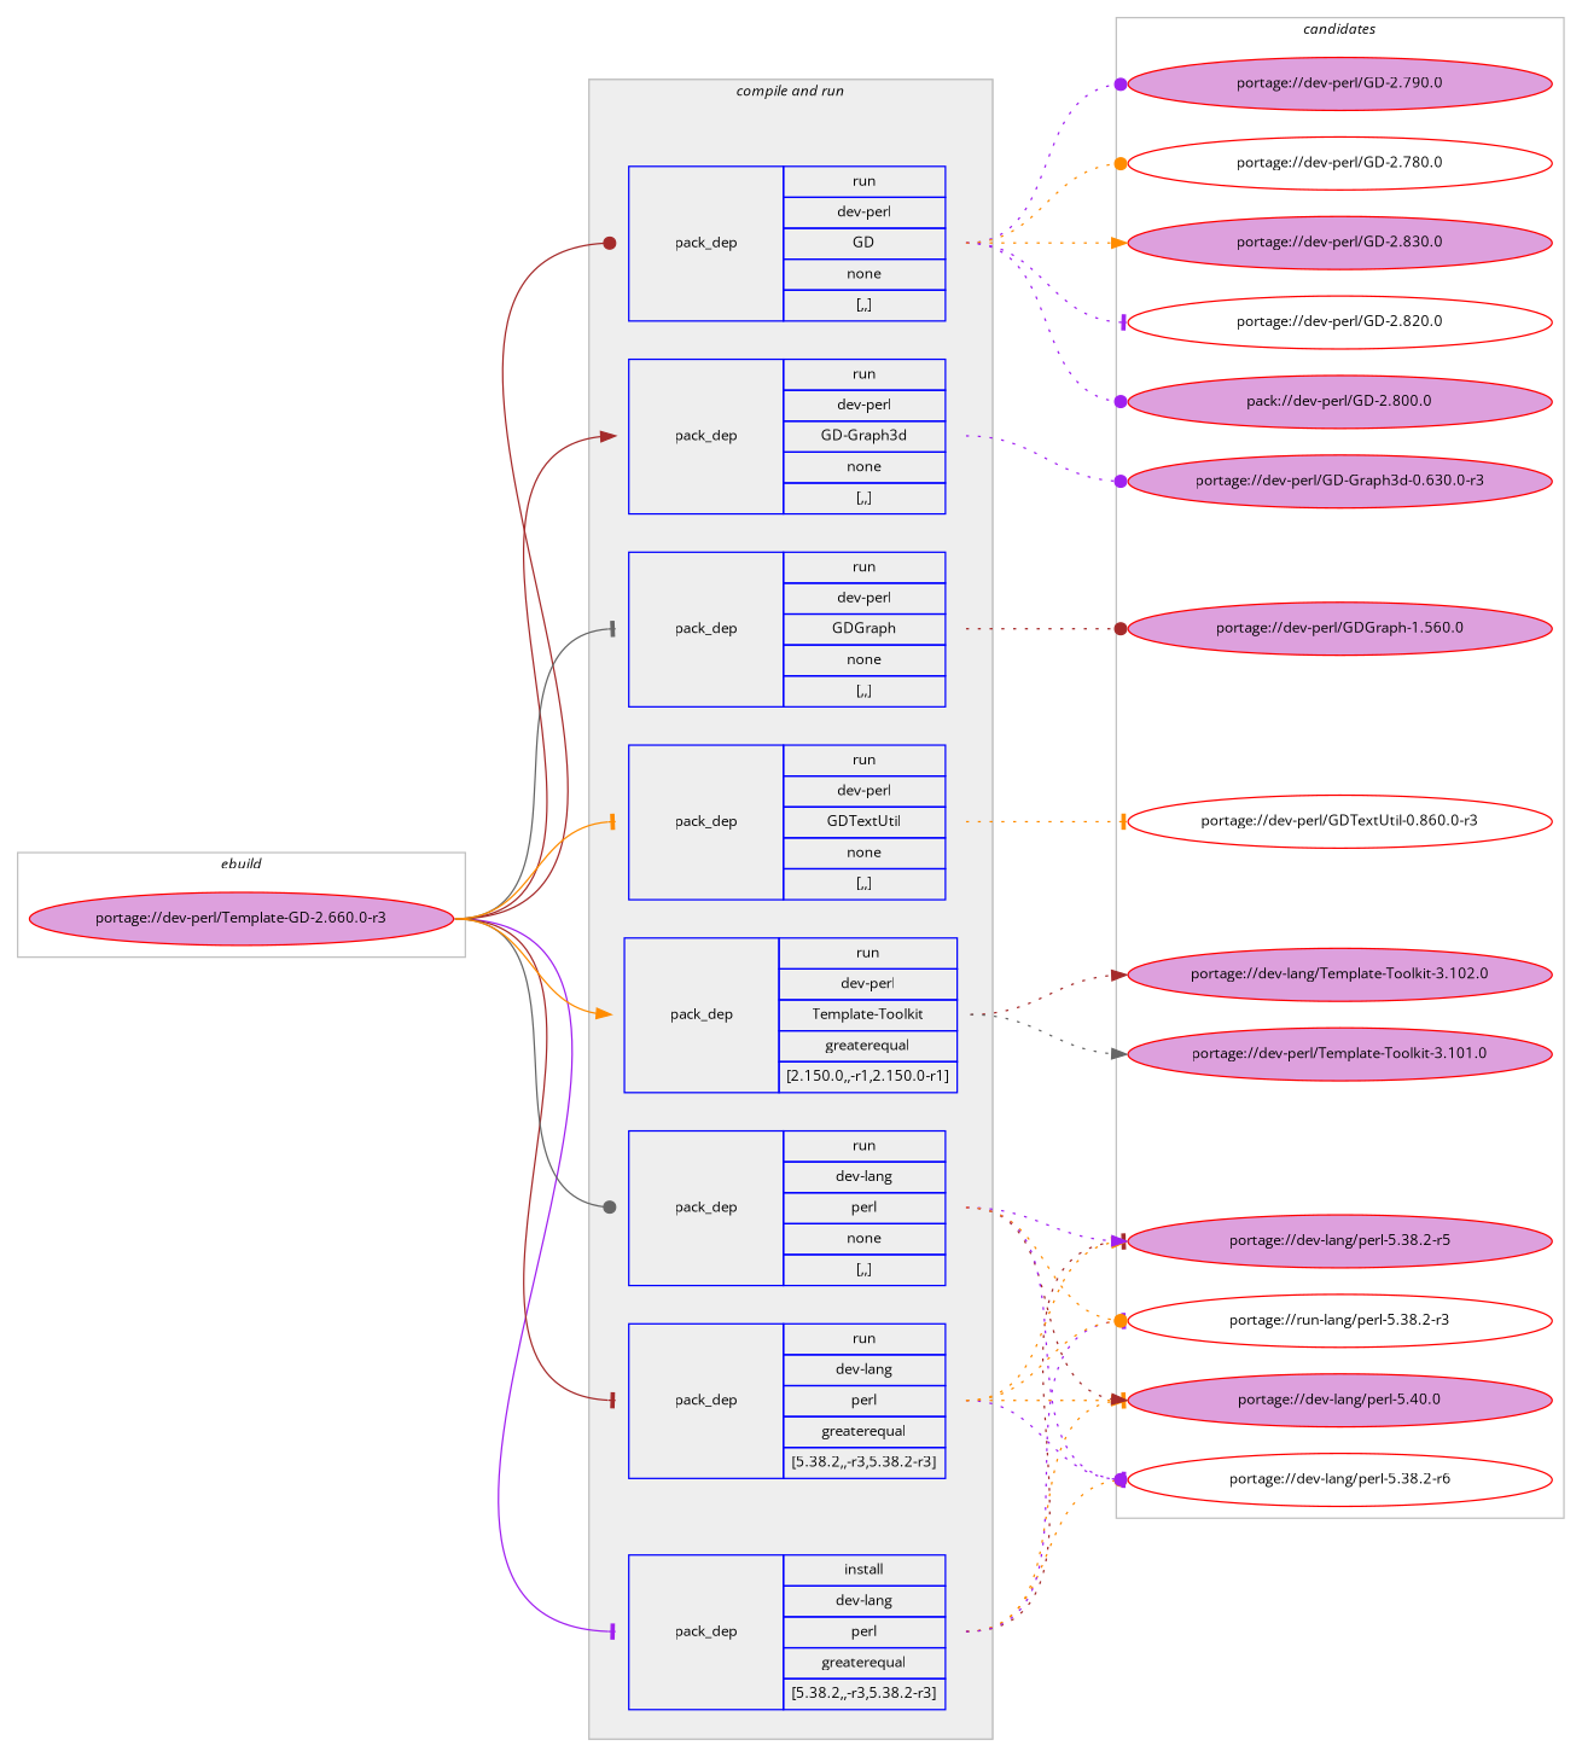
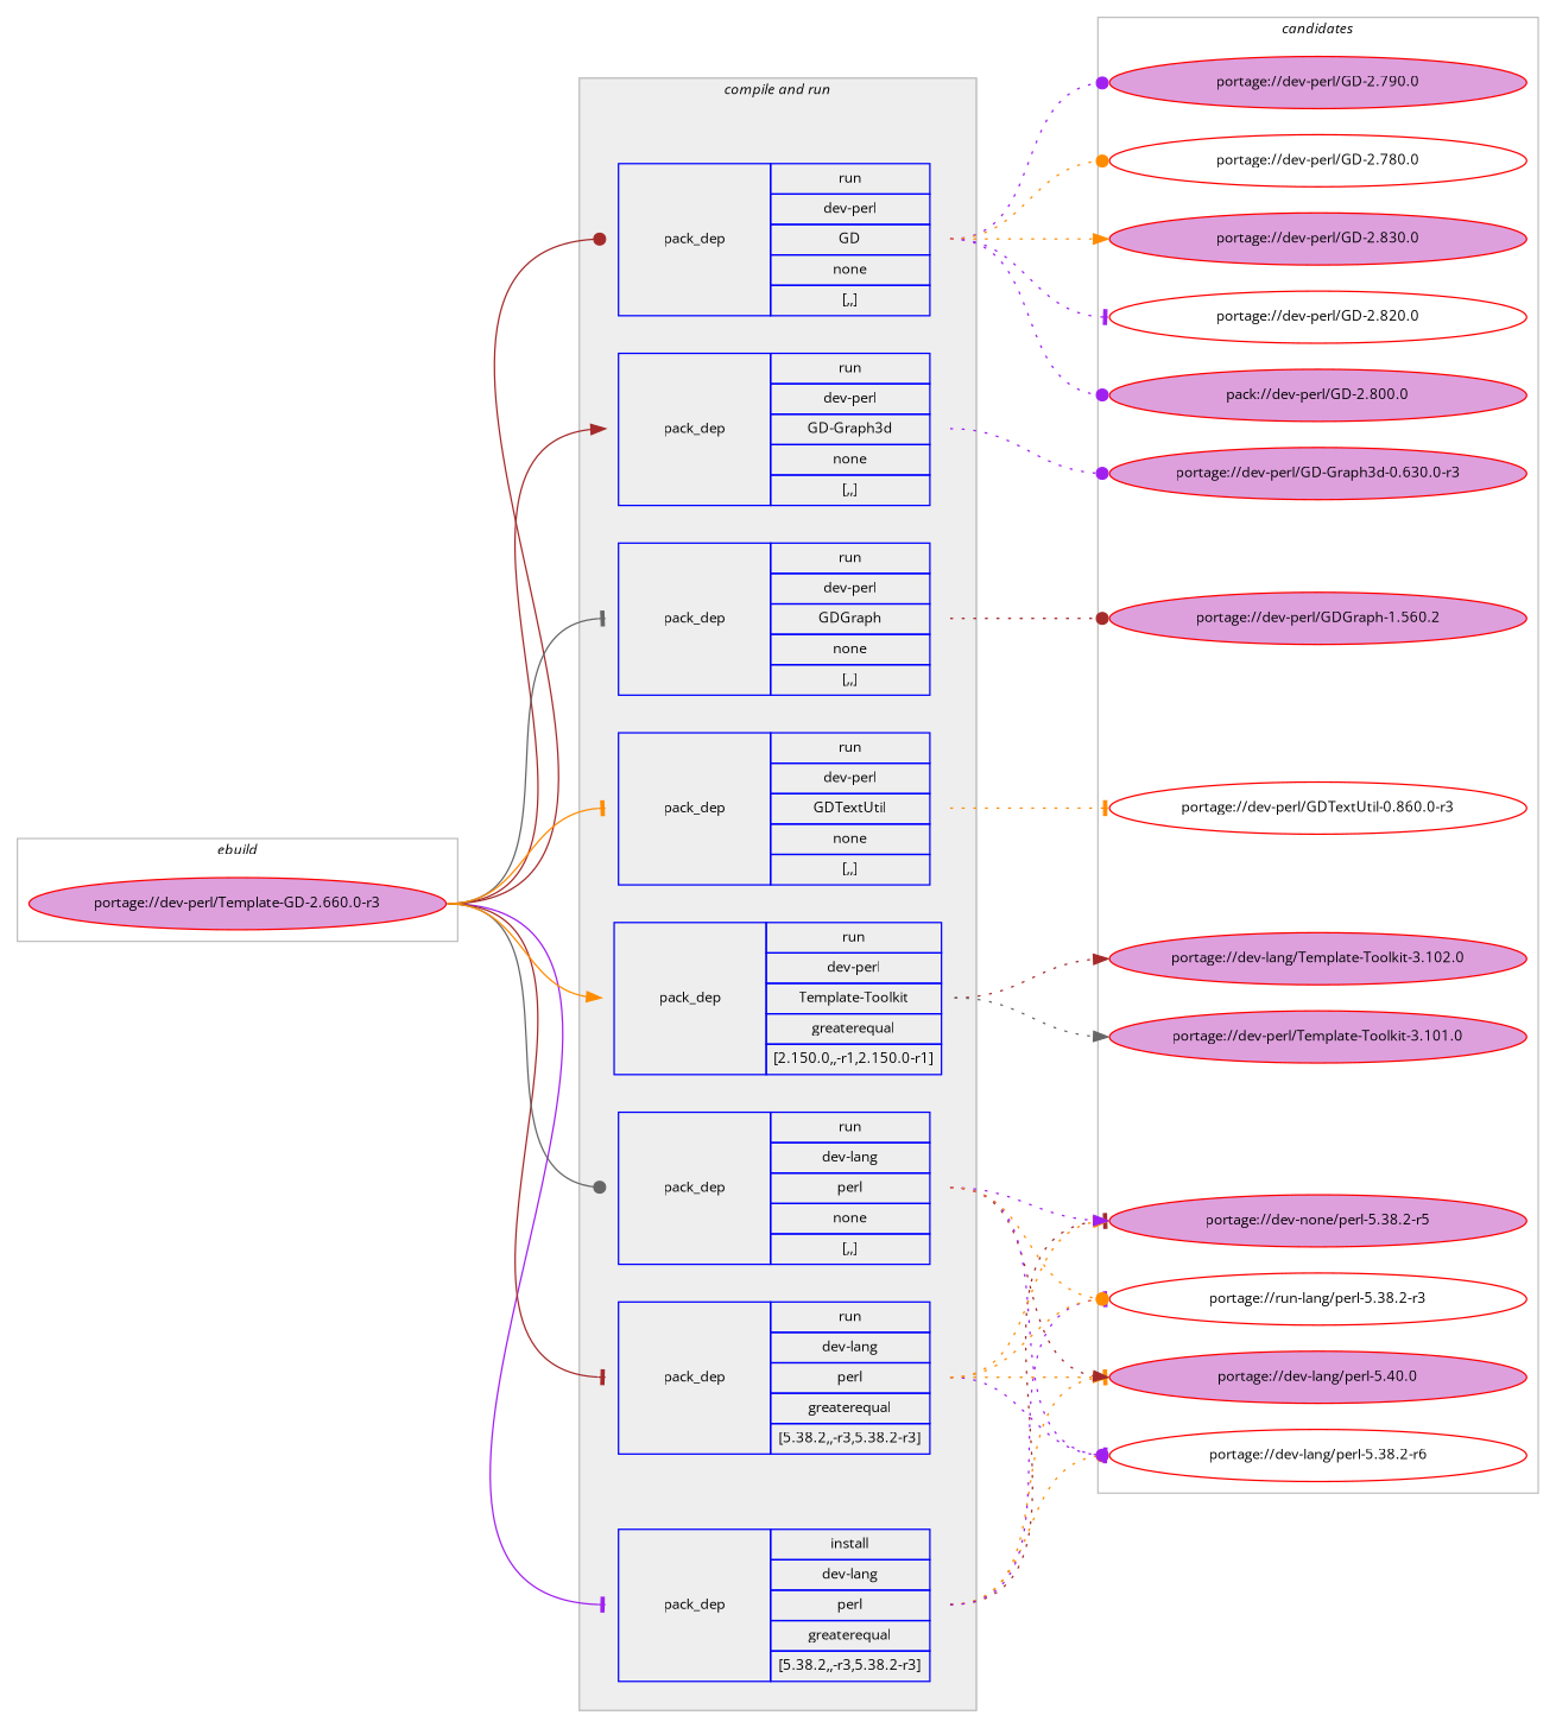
  digraph {
    compound=true
    concentrate=true
    fontname="Open Sans"
    fontsize=10
    newrank=true
    rankdir=LR
    ranksep=1.5
    node [color=red fillcolor=plum fontname="Open Sans" fontsize=10 style=filled]
    edge [arrowhead=dot color=darkorange fontname="Open Sans" headport=w style=dotted tailport=e weight=100]
    n1 [label="portage://dev-perl/Template-GD-2.660.0-r3" width=4]
    n2 [color=blue label=<<TABLE BORDER="0" CELLBORDER="1" CELLSPACING="0" CELLPADDING="4" WIDTH="220"><TR><TD ROWSPAN="6" CELLPADDING="30">pack_dep</TD></TR><TR><TD WIDTH="110">install</TD></TR><TR><TD>dev-lang</TD></TR><TR><TD>perl</TD></TR><TR><TD>greaterequal</TD></TR><TR><TD>[5.38.2,,-r3,5.38.2-r3]</TD></TR></TABLE>> shape=none fillcolor="" style=""]
    n3 [color=blue label=<<TABLE BORDER="0" CELLBORDER="1" CELLSPACING="0" CELLPADDING="4" WIDTH="220"><TR><TD ROWSPAN="6" CELLPADDING="30">pack_dep</TD></TR><TR><TD WIDTH="110">run</TD></TR><TR><TD>dev-lang</TD></TR><TR><TD>perl</TD></TR><TR><TD>greaterequal</TD></TR><TR><TD>[5.38.2,,-r3,5.38.2-r3]</TD></TR></TABLE>> shape=none fillcolor="" style=""]
    n4 [color=blue label=<<TABLE BORDER="0" CELLBORDER="1" CELLSPACING="0" CELLPADDING="4" WIDTH="220"><TR><TD ROWSPAN="6" CELLPADDING="30">pack_dep</TD></TR><TR><TD WIDTH="110">run</TD></TR><TR><TD>dev-lang</TD></TR><TR><TD>perl</TD></TR><TR><TD>none</TD></TR><TR><TD>[,,]</TD></TR></TABLE>> shape=none fillcolor="" style=""]
    n5 [color=blue label=<<TABLE BORDER="0" CELLBORDER="1" CELLSPACING="0" CELLPADDING="4" WIDTH="220"><TR><TD ROWSPAN="6" CELLPADDING="30">pack_dep</TD></TR><TR><TD WIDTH="110">run</TD></TR><TR><TD>dev-perl</TD></TR><TR><TD>GD</TD></TR><TR><TD>none</TD></TR><TR><TD>[,,]</TD></TR></TABLE>> shape=none fillcolor="" style=""]
    n6 [color=blue label=<<TABLE BORDER="0" CELLBORDER="1" CELLSPACING="0" CELLPADDING="4" WIDTH="220"><TR><TD ROWSPAN="6" CELLPADDING="30">pack_dep</TD></TR><TR><TD WIDTH="110">run</TD></TR><TR><TD>dev-perl</TD></TR><TR><TD>GD-Graph3d</TD></TR><TR><TD>none</TD></TR><TR><TD>[,,]</TD></TR></TABLE>> shape=none fillcolor="" style=""]
    n7 [color=blue label=<<TABLE BORDER="0" CELLBORDER="1" CELLSPACING="0" CELLPADDING="4" WIDTH="220"><TR><TD ROWSPAN="6" CELLPADDING="30">pack_dep</TD></TR><TR><TD WIDTH="110">run</TD></TR><TR><TD>dev-perl</TD></TR><TR><TD>GDGraph</TD></TR><TR><TD>none</TD></TR><TR><TD>[,,]</TD></TR></TABLE>> shape=none fillcolor="" style=""]
    n8 [color=blue label=<<TABLE BORDER="0" CELLBORDER="1" CELLSPACING="0" CELLPADDING="4" WIDTH="220"><TR><TD ROWSPAN="6" CELLPADDING="30">pack_dep</TD></TR><TR><TD WIDTH="110">run</TD></TR><TR><TD>dev-perl</TD></TR><TR><TD>GDTextUtil</TD></TR><TR><TD>none</TD></TR><TR><TD>[,,]</TD></TR></TABLE>> shape=none fillcolor="" style=""]
    n9 [color=blue label=<<TABLE BORDER="0" CELLBORDER="1" CELLSPACING="0" CELLPADDING="4" WIDTH="220"><TR><TD ROWSPAN="6" CELLPADDING="30">pack_dep</TD></TR><TR><TD WIDTH="110">run</TD></TR><TR><TD>dev-perl</TD></TR><TR><TD>Template-Toolkit</TD></TR><TR><TD>greaterequal</TD></TR><TR><TD>[2.150.0,,-r1,2.150.0-r1]</TD></TR></TABLE>> shape=none fillcolor="" style=""]
    n10 [label="portage://dev-lang/perl-5.40.0" width=4]
    n11 [fillcolor=white label="portage://dev-lang/perl-5.38.2-r6" width=4]
-   n12 [label="portage://dev-lang/perl-5.38.2-r5" width=4]
+   n12 [label="portage://dev-none/perl-5.38.2-r5" width=4]
    n13 [fillcolor=white label="portage://run-lang/perl-5.38.2-r3" width=4]
    n14 [label="portage://dev-perl/GD-2.830.0" width=4]
    n15 [fillcolor=white label="portage://dev-perl/GD-2.820.0" width=4]
    n16 [label="pack://dev-perl/GD-2.800.0" width=4]
    n17 [label="portage://dev-perl/GD-2.790.0" width=4]
    n18 [fillcolor=white label="portage://dev-perl/GD-2.780.0" width=4]
    n19 [label="portage://dev-perl/GD-Graph3d-0.630.0-r3" width=4]
-   n20 [label="portage://dev-perl/GDGraph-1.560.0" width=4]
+   n20 [label="portage://dev-perl/GDGraph-1.560.2" width=4]
    n21 [fillcolor=white label="portage://dev-perl/GDTextUtil-0.860.0-r3" width=4]
    n22 [label="portage://dev-lang/Template-Toolkit-3.102.0" width=4]
    n23 [label="portage://dev-perl/Template-Toolkit-3.101.0" width=4]
    subgraph cluster_1 {
      color=gray
      label=<<i>ebuild</i>>
      n1
    }
    subgraph cluster_2 {
      color=gray
      label=<<i>dependencies</i>>
      subgraph cluster_3 {
        color=gray
        fillcolor="#eeeeee"
        label=<<i>run</i>>
        style=filled
        subgraph sub_4 {
          color=gray
          fillcolor="#eeeeee"
          label=<<i>run</i>>
          style=filled
          n3
        }
        subgraph sub_5 {
          color=gray
          fillcolor="#eeeeee"
          label=<<i>run</i>>
          style=filled
          n4
        }
        subgraph sub_6 {
          color=gray
          fillcolor="#eeeeee"
          label=<<i>run</i>>
          style=filled
          n5
        }
        subgraph sub_7 {
          color=gray
          fillcolor="#eeeeee"
          label=<<i>run</i>>
          style=filled
          n6
        }
        subgraph sub_8 {
          color=gray
          fillcolor="#eeeeee"
          label=<<i>run</i>>
          style=filled
          n7
        }
        subgraph sub_9 {
          color=gray
          fillcolor="#eeeeee"
          label=<<i>run</i>>
          style=filled
          n8
        }
        subgraph sub_10 {
          color=gray
          fillcolor="#eeeeee"
          label=<<i>run</i>>
          style=filled
          n9
        }
      }
      subgraph cluster_11 {
        color=gray
        fillcolor="#eeeeee"
        label=<<i>compile</i>>
        style=filled
        subgraph sub_12 {
          color=gray
          fillcolor="#eeeeee"
          label=<<i>compile</i>>
          style=filled
          n2
        }
      }
      subgraph cluster_13 {
        color=gray
        fillcolor="#eeeeee"
        label=<<i>compile and run</i>>
        style=filled
      }
    }
    subgraph cluster_14 {
      color=gray
      label=<<i>candidates</i>>
      rank=same
      subgraph sub_15 {
        color=black
        label=<<i>candidates</i>>
        nodesep=1
        rank=same
        n10
        n11
        n12
        n13
      }
      subgraph sub_16 {
        color=black
        label=<<i>candidates</i>>
        nodesep=1
        rank=same
        n10
        n11
        n12
        n13
      }
      subgraph sub_17 {
        color=black
        label=<<i>candidates</i>>
        nodesep=1
        rank=same
        n10
        n11
        n12
        n13
      }
      subgraph sub_18 {
        color=black
        label=<<i>candidates</i>>
        nodesep=1
        rank=same
        n14
        n15
        n16
        n17
        n18
      }
      subgraph sub_19 {
        color=black
        label=<<i>candidates</i>>
        nodesep=1
        rank=same
        n19
      }
      subgraph sub_20 {
        color=black
        label=<<i>candidates</i>>
        nodesep=1
        rank=same
        n20
      }
      subgraph sub_21 {
        color=black
        label=<<i>candidates</i>>
        nodesep=1
        rank=same
        n21
      }
      subgraph sub_22 {
        color=black
        label=<<i>candidates</i>>
        nodesep=1
        rank=same
        n22
        n23
      }
    }
    n1 -> n2 [arrowhead=tee color=purple style=solid weight=20]
    n1 -> n3 [arrowhead=tee color=brown style=solid weight=20]
    n1 -> n4 [color=gray40 style=solid weight=20]
    n1 -> n5 [color=brown style=solid weight=20]
    n1 -> n6 [arrowhead=normal color=brown style=solid weight=20]
    n1 -> n7 [arrowhead=tee color=gray40 style=solid weight=20]
    n1 -> n8 [arrowhead=tee style=solid weight=20]
    n1 -> n9 [arrowhead=normal style=solid weight=20]
    n2 -> n10 [arrowhead=tee]
    n2 -> n11
    n2 -> n12 [arrowhead=tee color=brown]
    n2 -> n13 [arrowhead=tee color=purple]
    n3 -> n10 [arrowhead=normal]
    n3 -> n11 [color=purple]
    n3 -> n12 [arrowhead=normal]
    n3 -> n13
    n4 -> n10 [arrowhead=normal color=brown]
    n4 -> n11 [arrowhead=tee color=purple]
    n4 -> n12 [arrowhead=normal color=purple]
    n4 -> n13
    n5 -> n14 [arrowhead=normal]
    n5 -> n15 [arrowhead=tee color=purple]
    n5 -> n16 [color=purple]
    n5 -> n17 [color=purple]
    n5 -> n18
    n6 -> n19 [color=purple]
    n7 -> n20 [color=brown]
    n8 -> n21 [arrowhead=tee]
    n9 -> n22 [arrowhead=normal color=brown]
    n9 -> n23 [arrowhead=normal color=gray40]
  }
